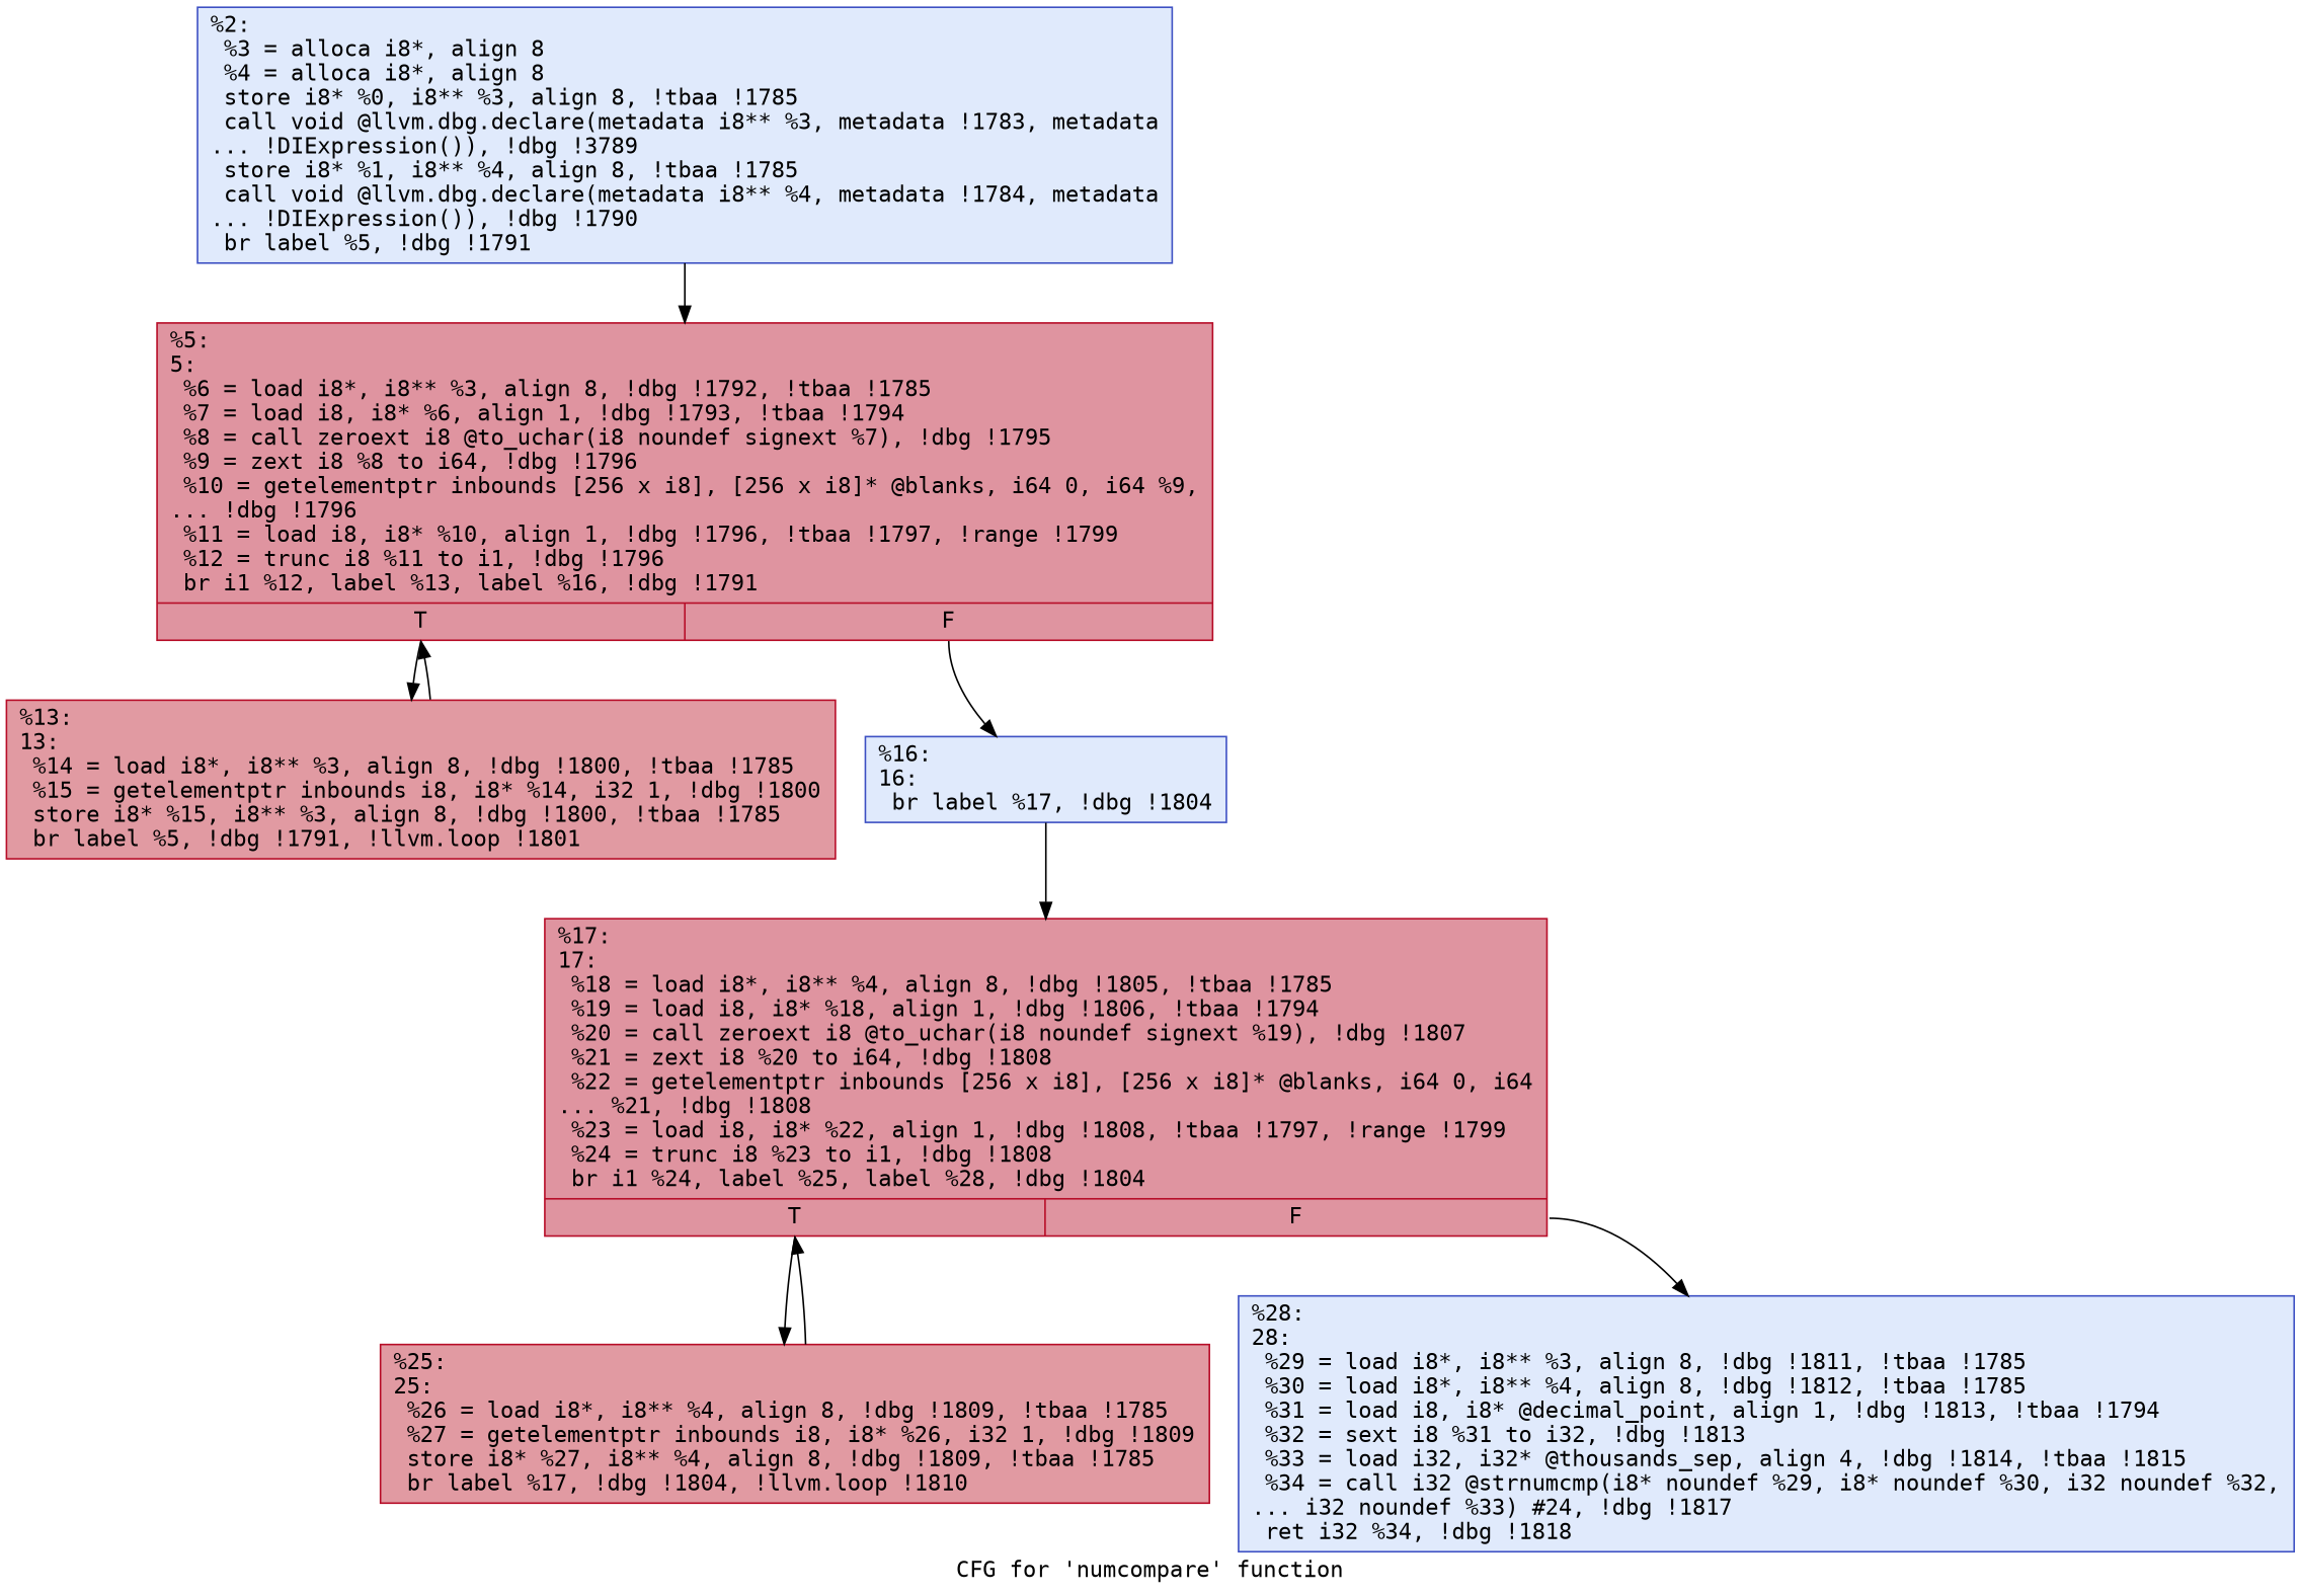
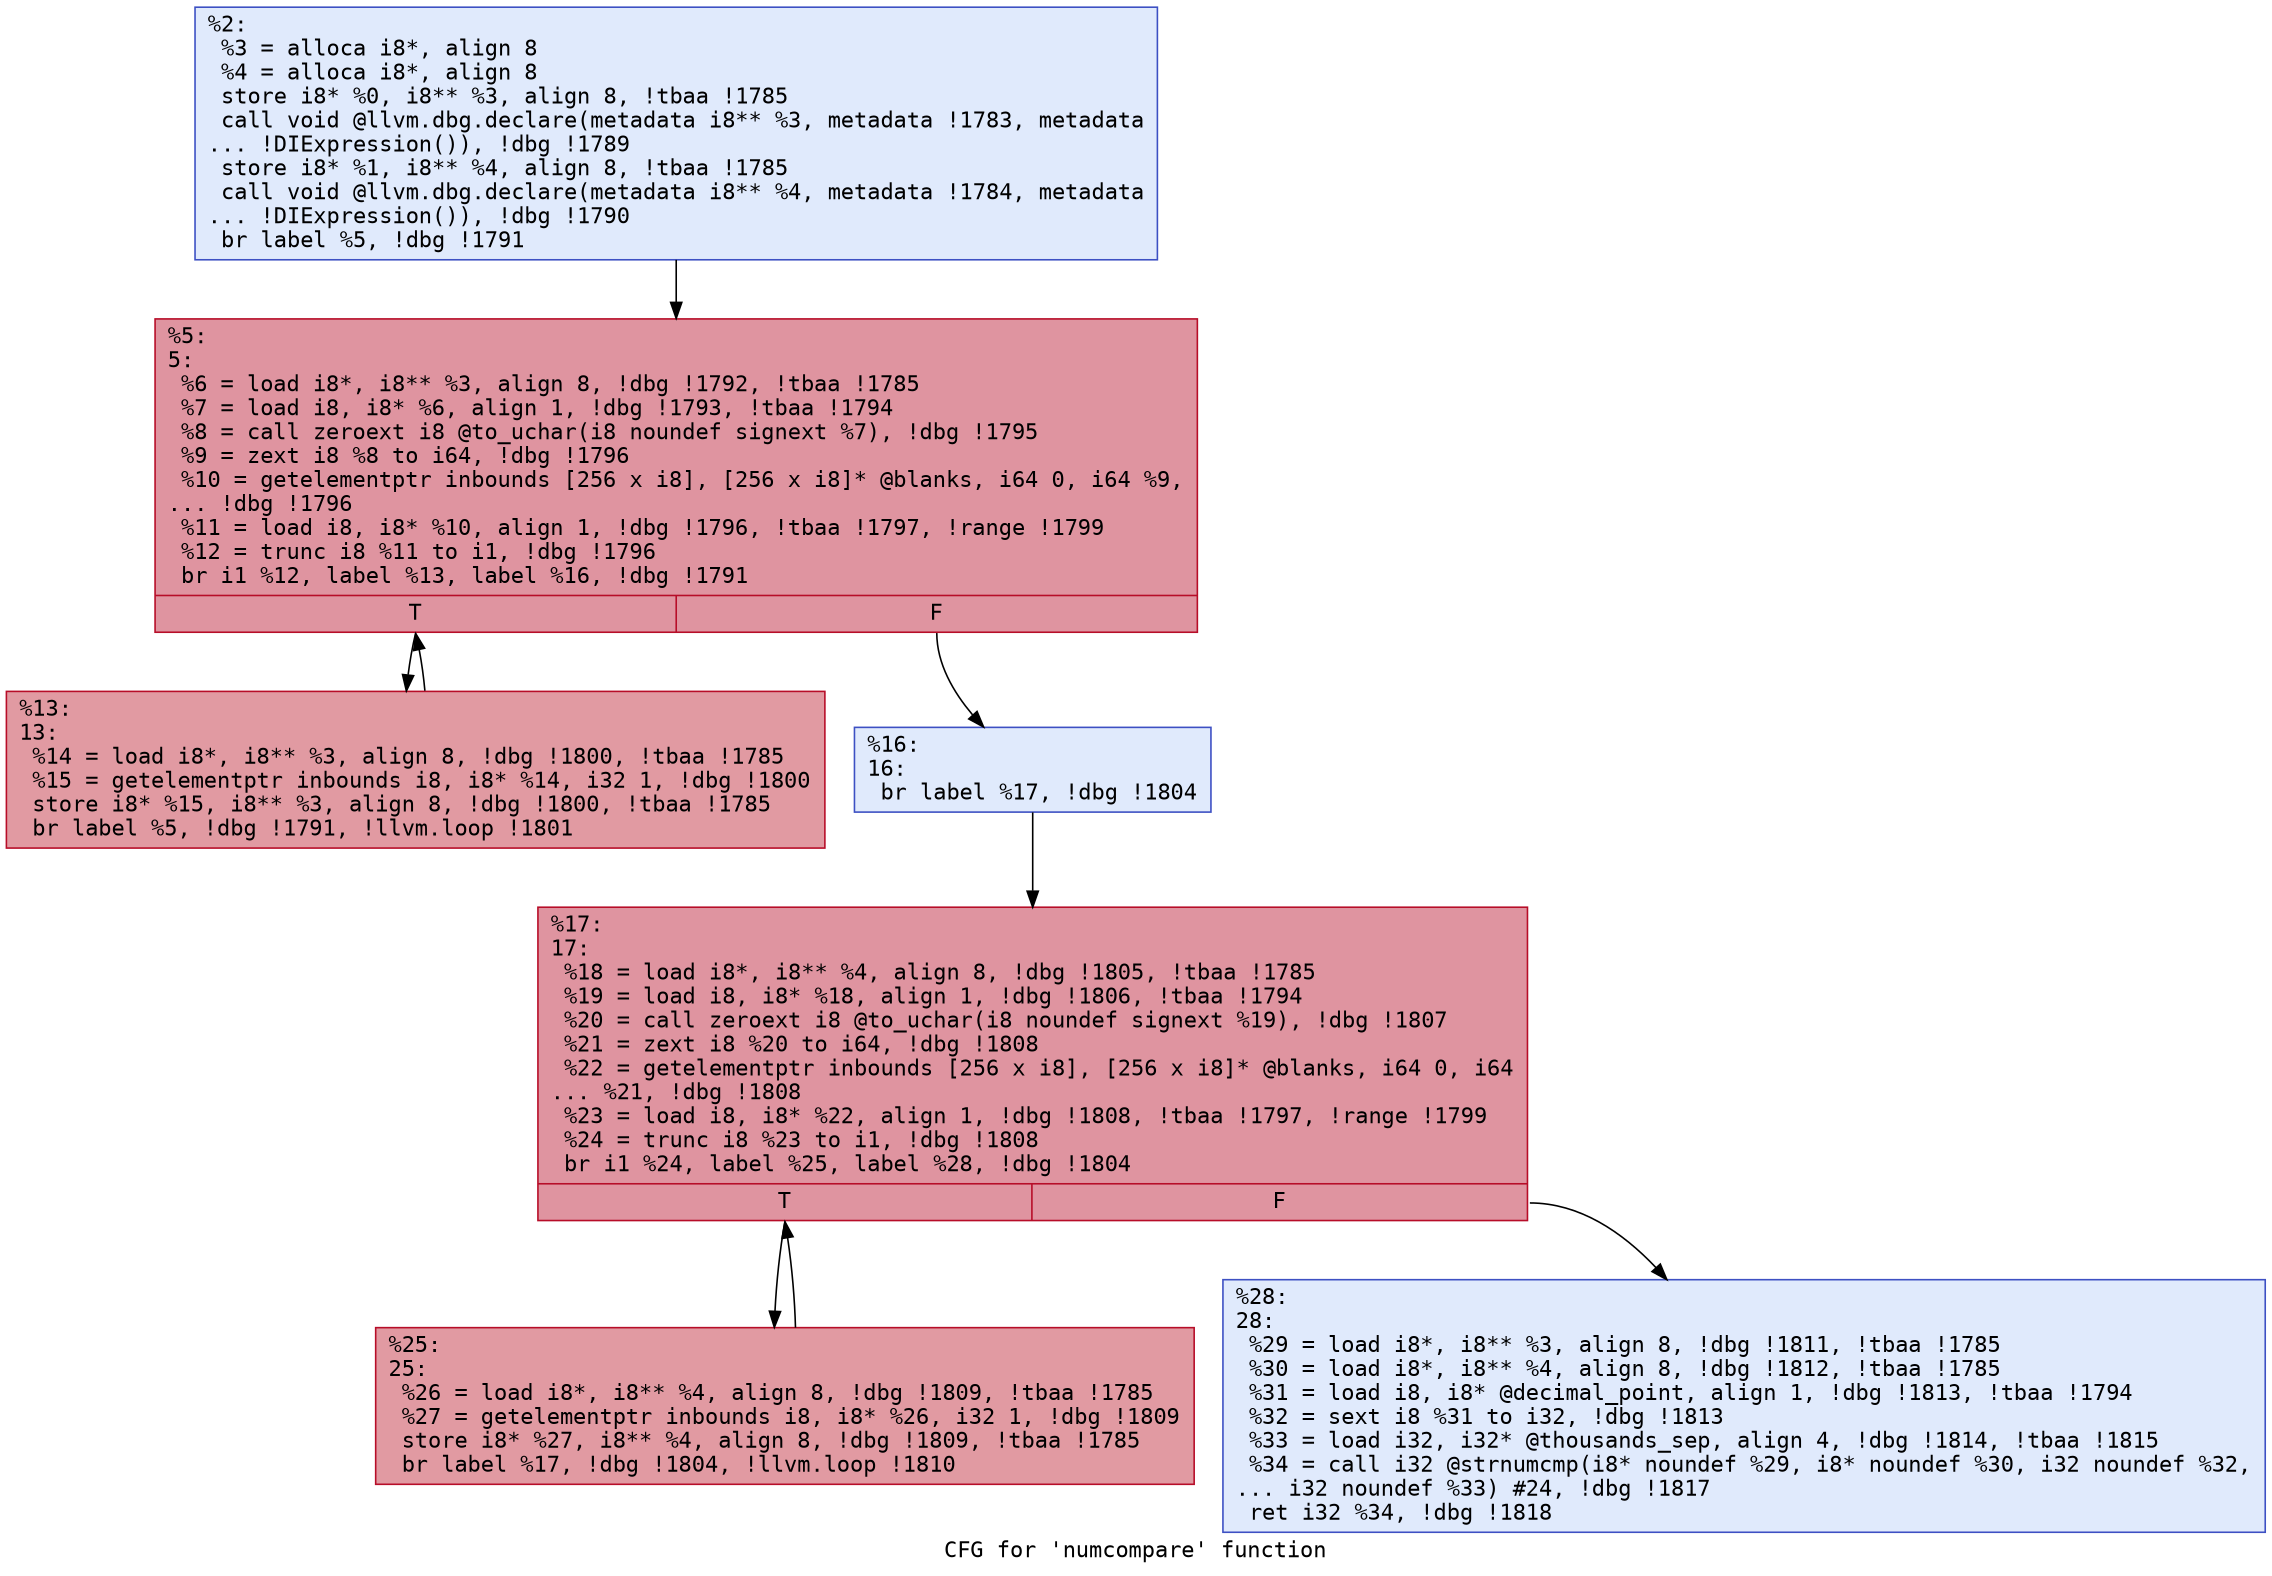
  digraph {
    label="CFG for 'numcompare' function"
    fontname="DejaVu Sans Mono"
    node [color="#b70d28ff" fillcolor="#b9d0f970" shape=record style=filled fontname="DejaVu Sans Mono"]
    edge [fontname="DejaVu Sans Mono"]
-   n1 [color="#3d50c3ff" label="{%2:\l  %3 = alloca i8*, align 8\l  %4 = alloca i8*, align 8\l  store i8* %0, i8** %3, align 8, !tbaa !1785\l  call void @llvm.dbg.declare(metadata i8** %3, metadata !1783, metadata\l... !DIExpression()), !dbg !3789\l  store i8* %1, i8** %4, align 8, !tbaa !1785\l  call void @llvm.dbg.declare(metadata i8** %4, metadata !1784, metadata\l... !DIExpression()), !dbg !1790\l  br label %5, !dbg !1791\l}"]
+   n1 [color="#3d50c3ff" label="{%2:\l  %3 = alloca i8*, align 8\l  %4 = alloca i8*, align 8\l  store i8* %0, i8** %3, align 8, !tbaa !1785\l  call void @llvm.dbg.declare(metadata i8** %3, metadata !1783, metadata\l... !DIExpression()), !dbg !1789\l  store i8* %1, i8** %4, align 8, !tbaa !1785\l  call void @llvm.dbg.declare(metadata i8** %4, metadata !1784, metadata\l... !DIExpression()), !dbg !1790\l  br label %5, !dbg !1791\l}"]
    n2 [fillcolor="#b70d2870" label="{%5:\l5:                                                \l  %6 = load i8*, i8** %3, align 8, !dbg !1792, !tbaa !1785\l  %7 = load i8, i8* %6, align 1, !dbg !1793, !tbaa !1794\l  %8 = call zeroext i8 @to_uchar(i8 noundef signext %7), !dbg !1795\l  %9 = zext i8 %8 to i64, !dbg !1796\l  %10 = getelementptr inbounds [256 x i8], [256 x i8]* @blanks, i64 0, i64 %9,\l... !dbg !1796\l  %11 = load i8, i8* %10, align 1, !dbg !1796, !tbaa !1797, !range !1799\l  %12 = trunc i8 %11 to i1, !dbg !1796\l  br i1 %12, label %13, label %16, !dbg !1791\l|{<s0>T|<s1>F}}"]
    n3 [fillcolor="#bb1b2c70" label="{%13:\l13:                                               \l  %14 = load i8*, i8** %3, align 8, !dbg !1800, !tbaa !1785\l  %15 = getelementptr inbounds i8, i8* %14, i32 1, !dbg !1800\l  store i8* %15, i8** %3, align 8, !dbg !1800, !tbaa !1785\l  br label %5, !dbg !1791, !llvm.loop !1801\l}"]
    n4 [color="#3d50c3ff" label="{%16:\l16:                                               \l  br label %17, !dbg !1804\l}"]
    n5 [fillcolor="#b70d2870" label="{%17:\l17:                                               \l  %18 = load i8*, i8** %4, align 8, !dbg !1805, !tbaa !1785\l  %19 = load i8, i8* %18, align 1, !dbg !1806, !tbaa !1794\l  %20 = call zeroext i8 @to_uchar(i8 noundef signext %19), !dbg !1807\l  %21 = zext i8 %20 to i64, !dbg !1808\l  %22 = getelementptr inbounds [256 x i8], [256 x i8]* @blanks, i64 0, i64\l... %21, !dbg !1808\l  %23 = load i8, i8* %22, align 1, !dbg !1808, !tbaa !1797, !range !1799\l  %24 = trunc i8 %23 to i1, !dbg !1808\l  br i1 %24, label %25, label %28, !dbg !1804\l|{<s0>T|<s1>F}}"]
    n6 [fillcolor="#bb1b2c70" label="{%25:\l25:                                               \l  %26 = load i8*, i8** %4, align 8, !dbg !1809, !tbaa !1785\l  %27 = getelementptr inbounds i8, i8* %26, i32 1, !dbg !1809\l  store i8* %27, i8** %4, align 8, !dbg !1809, !tbaa !1785\l  br label %17, !dbg !1804, !llvm.loop !1810\l}"]
    n7 [color="#3d50c3ff" label="{%28:\l28:                                               \l  %29 = load i8*, i8** %3, align 8, !dbg !1811, !tbaa !1785\l  %30 = load i8*, i8** %4, align 8, !dbg !1812, !tbaa !1785\l  %31 = load i8, i8* @decimal_point, align 1, !dbg !1813, !tbaa !1794\l  %32 = sext i8 %31 to i32, !dbg !1813\l  %33 = load i32, i32* @thousands_sep, align 4, !dbg !1814, !tbaa !1815\l  %34 = call i32 @strnumcmp(i8* noundef %29, i8* noundef %30, i32 noundef %32,\l... i32 noundef %33) #24, !dbg !1817\l  ret i32 %34, !dbg !1818\l}"]
    n1 -> n2
    n2 -> n3 [tailport=s0]
    n2 -> n4 [tailport=s1]
    n3 -> n2
    n4 -> n5
    n5 -> n6 [tailport=s0]
    n5 -> n7 [tailport=s1]
    n6 -> n5
  }
